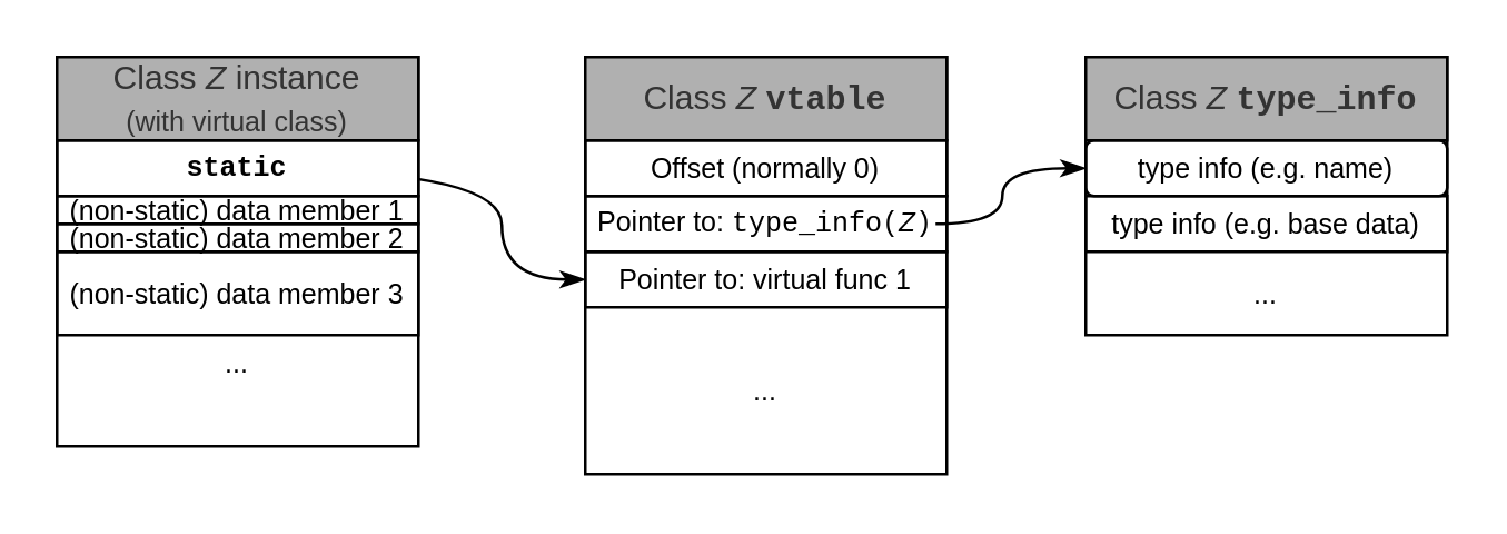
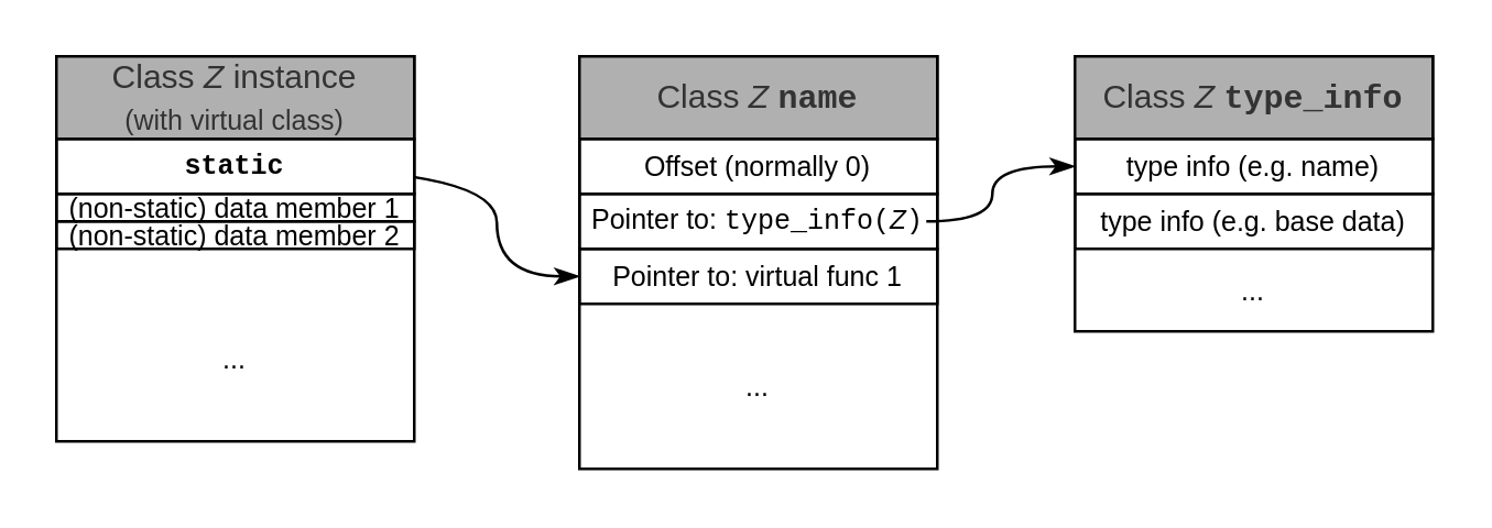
  <mxCell id="0" />
  <mxCell id="1" parent="0" />
  <mxCell id="2" value="" style="group;fillColor=default;container=0;" vertex="1" connectable="0" parent="1"><mxGeometry x="210" y="20" width="130" height="150" as="geometry" /></mxCell>
  <mxCell id="3" value="" style="curved=1;endArrow=classicThin;html=1;rounded=0;fontFamily=Helvetica;fontSize=10;entryX=0;entryY=0.5;entryDx=0;entryDy=0;endFill=1;" edge="1" parent="1" target="11"><mxGeometry width="50" height="50" relative="1" as="geometry"><mxPoint x="100" y="61" as="sourcePoint" /><mxPoint x="270" y="180" as="targetPoint" /><Array as="points"><mxPoint x="180" y="61" /><mxPoint x="180" y="100" /></Array></mxGeometry></mxCell>
  <mxCell id="4" value="" style="group;fillColor=default;container=0;" vertex="1" connectable="0" parent="1"><mxGeometry x="390" y="20" width="130" height="100" as="geometry" /></mxCell>
  <mxCell id="5" value="" style="curved=1;endArrow=classicThin;html=1;rounded=0;fontFamily=Helvetica;fontSize=10;entryX=0;entryY=0.5;entryDx=0;entryDy=0;endFill=1;" edge="1" parent="1" target="15"><mxGeometry width="50" height="50" relative="1" as="geometry"><mxPoint x="336" y="80" as="sourcePoint" /><mxPoint x="220" y="110" as="targetPoint" /><Array as="points"><mxPoint x="360" y="80" /><mxPoint x="360" y="60" /></Array></mxGeometry></mxCell>
  <mxCell id="6" value="" style="group;fillColor=#B0B0B0;container=0;" vertex="1" connectable="0" parent="1"><mxGeometry x="20" y="20" width="130" height="140" as="geometry" /></mxCell>
  <mxCell id="7" value="" style="rounded=0;whiteSpace=wrap;html=1;fontSize=10;fillColor=none;" vertex="1" parent="1"><mxGeometry x="210" y="20" width="130" height="150" as="geometry" /></mxCell>
- <mxCell id="8" value="&lt;p&gt;Class &lt;i&gt;Z&lt;/i&gt; &lt;b&gt;&lt;font face=&quot;Courier New&quot;&gt;vtable&lt;/font&gt;&lt;/b&gt;&lt;/p&gt;" style="text;html=1;strokeColor=default;fillColor=#B0B0B0;align=center;verticalAlign=middle;whiteSpace=wrap;rounded=0;fontColor=#333333;" vertex="1" parent="1"><mxGeometry x="210" y="20" width="130" height="30" as="geometry" /></mxCell>
+ <mxCell id="8" value="&lt;p&gt;Class &lt;i&gt;Z&lt;/i&gt; &lt;b&gt;&lt;font face=&quot;Courier New&quot;&gt;name&lt;/font&gt;&lt;/b&gt;&lt;/p&gt;" style="text;html=1;strokeColor=default;fillColor=#B0B0B0;align=center;verticalAlign=middle;whiteSpace=wrap;rounded=0;fontColor=#333333;" vertex="1" parent="1"><mxGeometry x="210" y="20" width="130" height="30" as="geometry" /></mxCell>
  <mxCell id="9" value="Offset (normally 0)" style="rounded=0;whiteSpace=wrap;html=1;fontSize=10;fillColor=none;fontFamily=Helvetica;" vertex="1" parent="1"><mxGeometry x="210" y="50" width="130" height="20" as="geometry" /></mxCell>
  <mxCell id="10" value="&lt;font face=&quot;Helvetica&quot;&gt;Pointer to: &lt;/font&gt;type_info(&lt;i&gt;Z&lt;/i&gt;)" style="rounded=0;whiteSpace=wrap;html=1;fontFamily=Courier New;fontSize=10;fillColor=none;" vertex="1" parent="1"><mxGeometry x="210" y="70" width="130" height="20" as="geometry" /></mxCell>
  <mxCell id="11" value="Pointer to: virtual func 1" style="rounded=0;whiteSpace=wrap;html=1;fontFamily=Helvetica;fontSize=10;fillColor=none;" vertex="1" parent="1"><mxGeometry x="210" y="90" width="130" height="20" as="geometry" /></mxCell>
  <mxCell id="12" value="..." style="text;html=1;strokeColor=none;fillColor=none;align=center;verticalAlign=middle;whiteSpace=wrap;rounded=0;fontFamily=Helvetica;fontSize=10;" vertex="1" parent="1"><mxGeometry x="210" y="130" width="130" height="20" as="geometry" /></mxCell>
  <mxCell id="13" value="" style="rounded=0;whiteSpace=wrap;html=1;fontSize=10;fillColor=none;container=0;" vertex="1" parent="1"><mxGeometry x="390" y="20" width="130" height="100" as="geometry" /></mxCell>
  <mxCell id="14" value="&lt;p&gt;Class &lt;i&gt;Z&lt;/i&gt; &lt;b&gt;&lt;font face=&quot;Courier New&quot;&gt;type_info&lt;/font&gt;&lt;/b&gt;&lt;/p&gt;" style="text;html=1;strokeColor=default;fillColor=#B0B0B0;align=center;verticalAlign=middle;whiteSpace=wrap;rounded=0;fontColor=#333333;container=0;" vertex="1" parent="1"><mxGeometry x="390" y="20" width="130" height="30" as="geometry" /></mxCell>
- <mxCell id="15" value="type info (e.g. name)" style="whiteSpace=wrap;html=1;fontSize=10;fillColor=none;fontFamily=Helvetica;container=0;rounded=1;" vertex="1" parent="1"><mxGeometry x="390" y="50" width="130" height="20" as="geometry" /></mxCell>
+ <mxCell id="15" value="type info (e.g. name)" style="rounded=0;whiteSpace=wrap;html=1;fontSize=10;fillColor=none;fontFamily=Helvetica;container=0;" vertex="1" parent="1"><mxGeometry x="390" y="50" width="130" height="20" as="geometry" /></mxCell>
  <mxCell id="16" value="type info (e.g. base data)" style="rounded=0;whiteSpace=wrap;html=1;fontFamily=Helvetica;fontSize=10;fillColor=none;container=0;" vertex="1" parent="1"><mxGeometry x="390" y="70" width="130" height="20" as="geometry" /></mxCell>
  <mxCell id="17" value="..." style="text;html=1;strokeColor=none;fillColor=none;align=center;verticalAlign=middle;whiteSpace=wrap;rounded=0;fontFamily=Helvetica;fontSize=10;container=0;" vertex="1" parent="1"><mxGeometry x="390" y="90" width="130" height="30" as="geometry" /></mxCell>
  <mxCell id="18" value="" style="rounded=0;whiteSpace=wrap;html=1;fontSize=10;fillColor=default;" vertex="1" parent="1"><mxGeometry x="20" y="20" width="130" height="140" as="geometry" /></mxCell>
  <mxCell id="19" value="Class &lt;i&gt;Z&lt;/i&gt; instance&lt;br&gt;&lt;font style=&quot;font-size: 10px&quot;&gt;(with virtual class)&lt;/font&gt;" style="text;html=1;strokeColor=default;fillColor=#B0B0B0;align=center;verticalAlign=middle;whiteSpace=wrap;rounded=0;fontColor=#333333;" vertex="1" parent="1"><mxGeometry x="20" y="20" width="130" height="30" as="geometry" /></mxCell>
  <mxCell id="20" value="&lt;b&gt;static&lt;/b&gt;" style="rounded=0;whiteSpace=wrap;html=1;fontSize=10;fillColor=none;fontFamily=Courier New;" vertex="1" parent="1"><mxGeometry x="20" y="50" width="130" height="20" as="geometry" /></mxCell>
  <mxCell id="21" value="(non-static) data member 1" style="rounded=0;whiteSpace=wrap;html=1;fontFamily=Helvetica;fontSize=10;fillColor=none;" vertex="1" parent="1"><mxGeometry x="20" y="70" width="130" height="10" as="geometry" /></mxCell>
  <mxCell id="22" value="(non-static) data member 2" style="rounded=0;whiteSpace=wrap;html=1;fontFamily=Helvetica;fontSize=10;fillColor=none;" vertex="1" parent="1"><mxGeometry x="20" y="80" width="130" height="10" as="geometry" /></mxCell>
- <mxCell id="23" value="(non-static) data member 3" style="rounded=0;whiteSpace=wrap;html=1;fontFamily=Helvetica;fontSize=10;fillColor=none;" vertex="1" parent="1"><mxGeometry x="20" y="90" width="130" height="30" as="geometry" /></mxCell>
  <mxCell id="24" value="..." style="text;html=1;strokeColor=none;fillColor=none;align=center;verticalAlign=middle;whiteSpace=wrap;rounded=0;fontFamily=Helvetica;fontSize=10;" vertex="1" parent="1"><mxGeometry x="20" y="120" width="130" height="20" as="geometry" /></mxCell>
